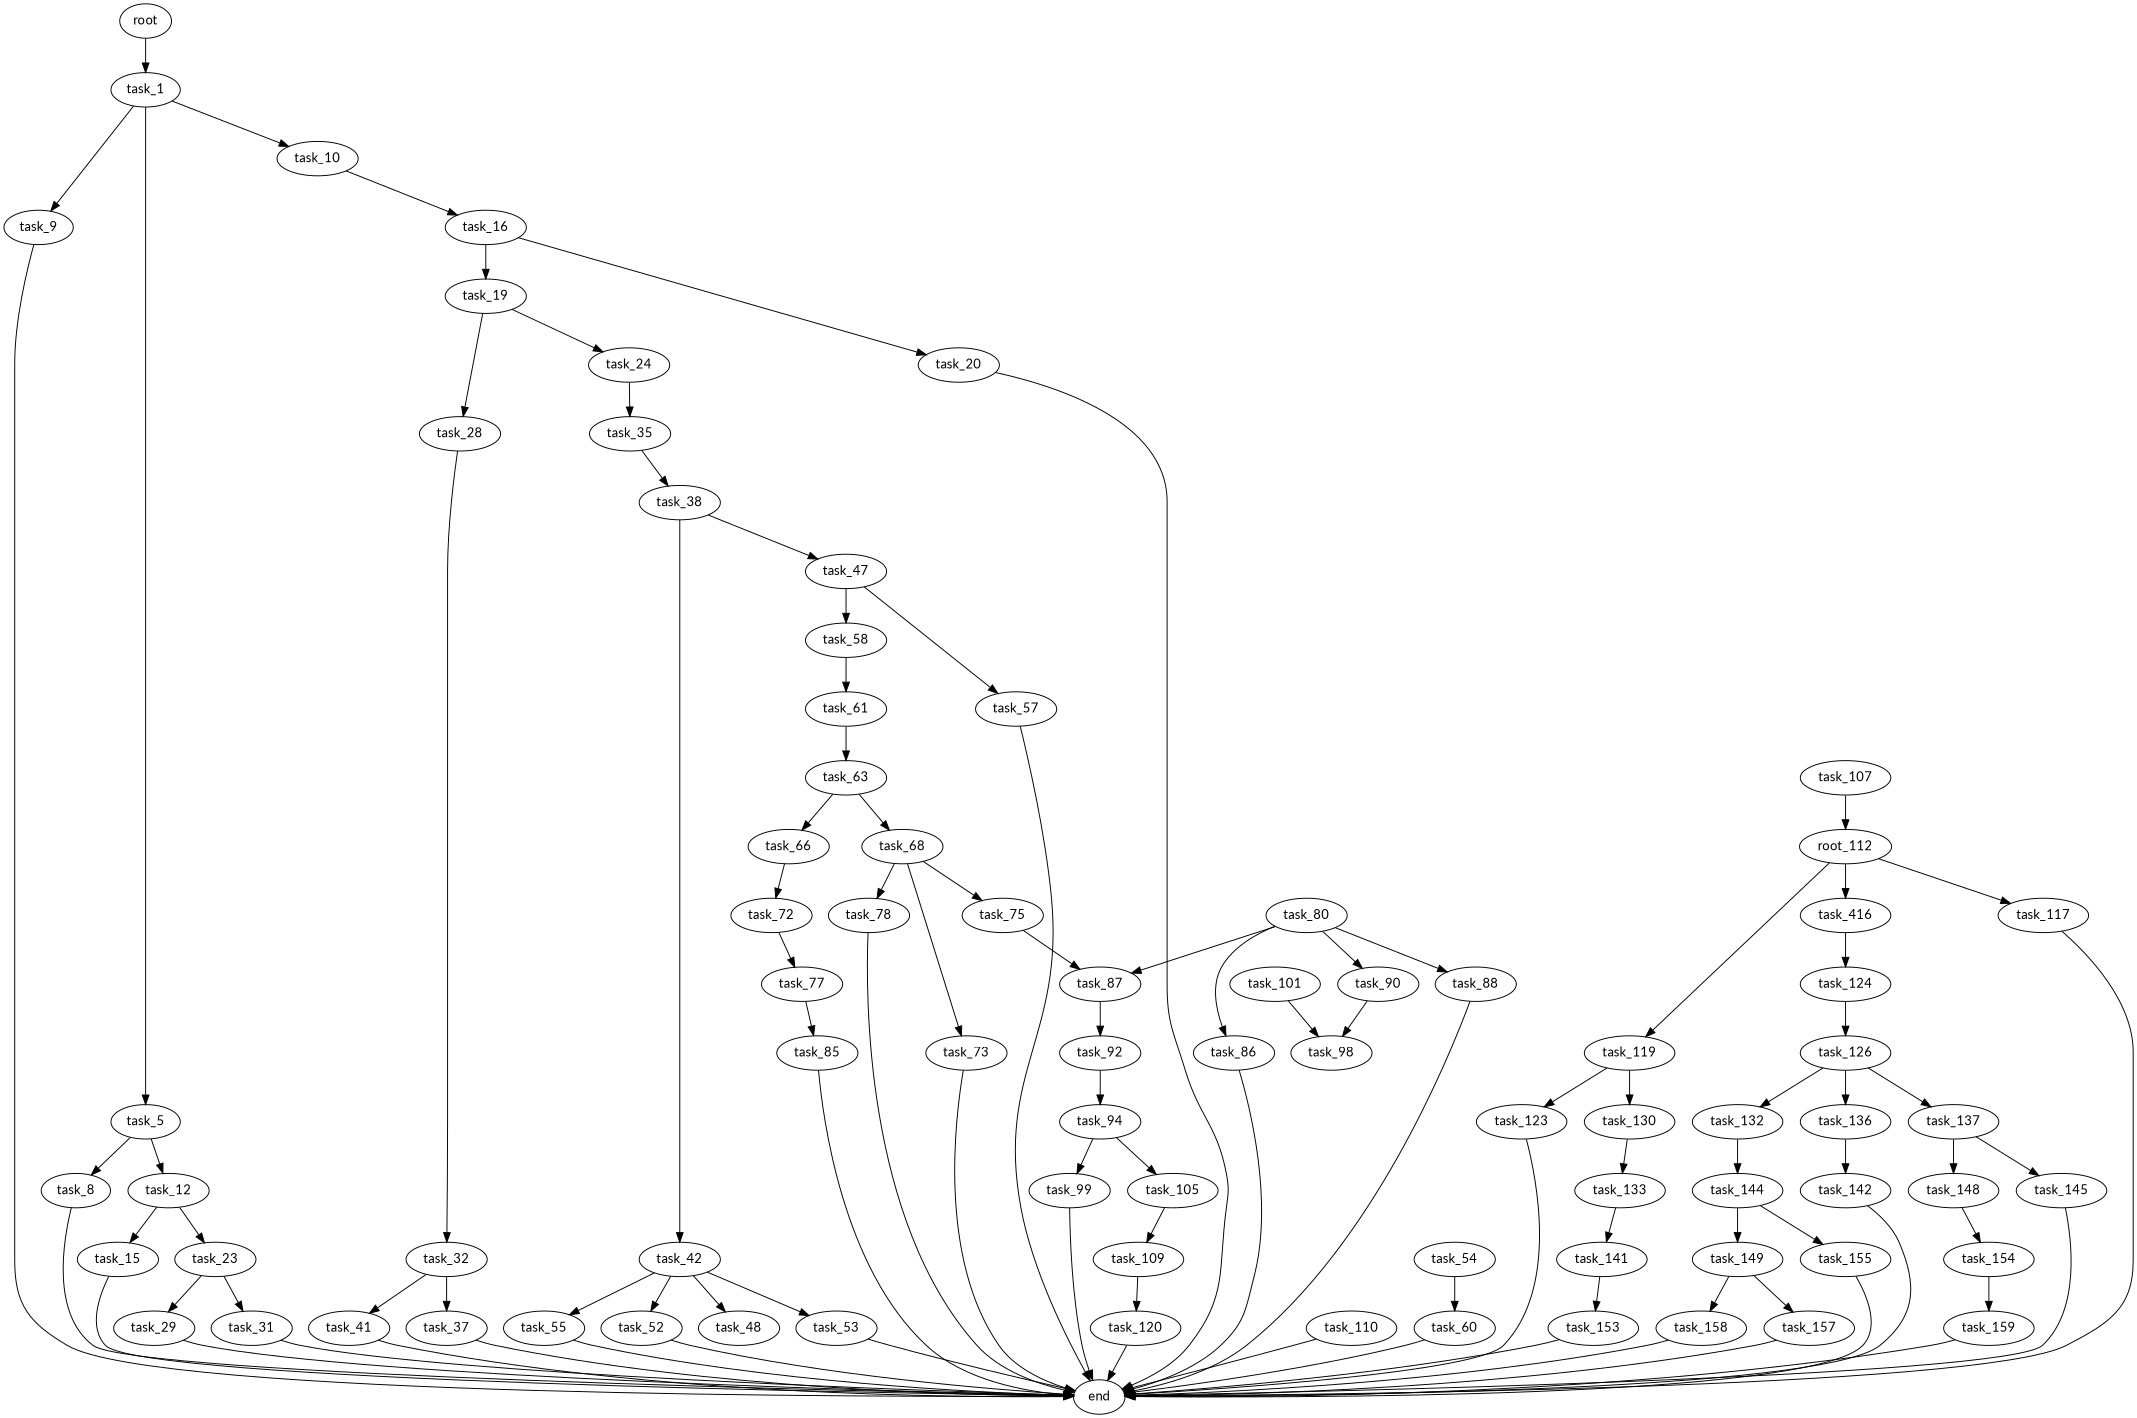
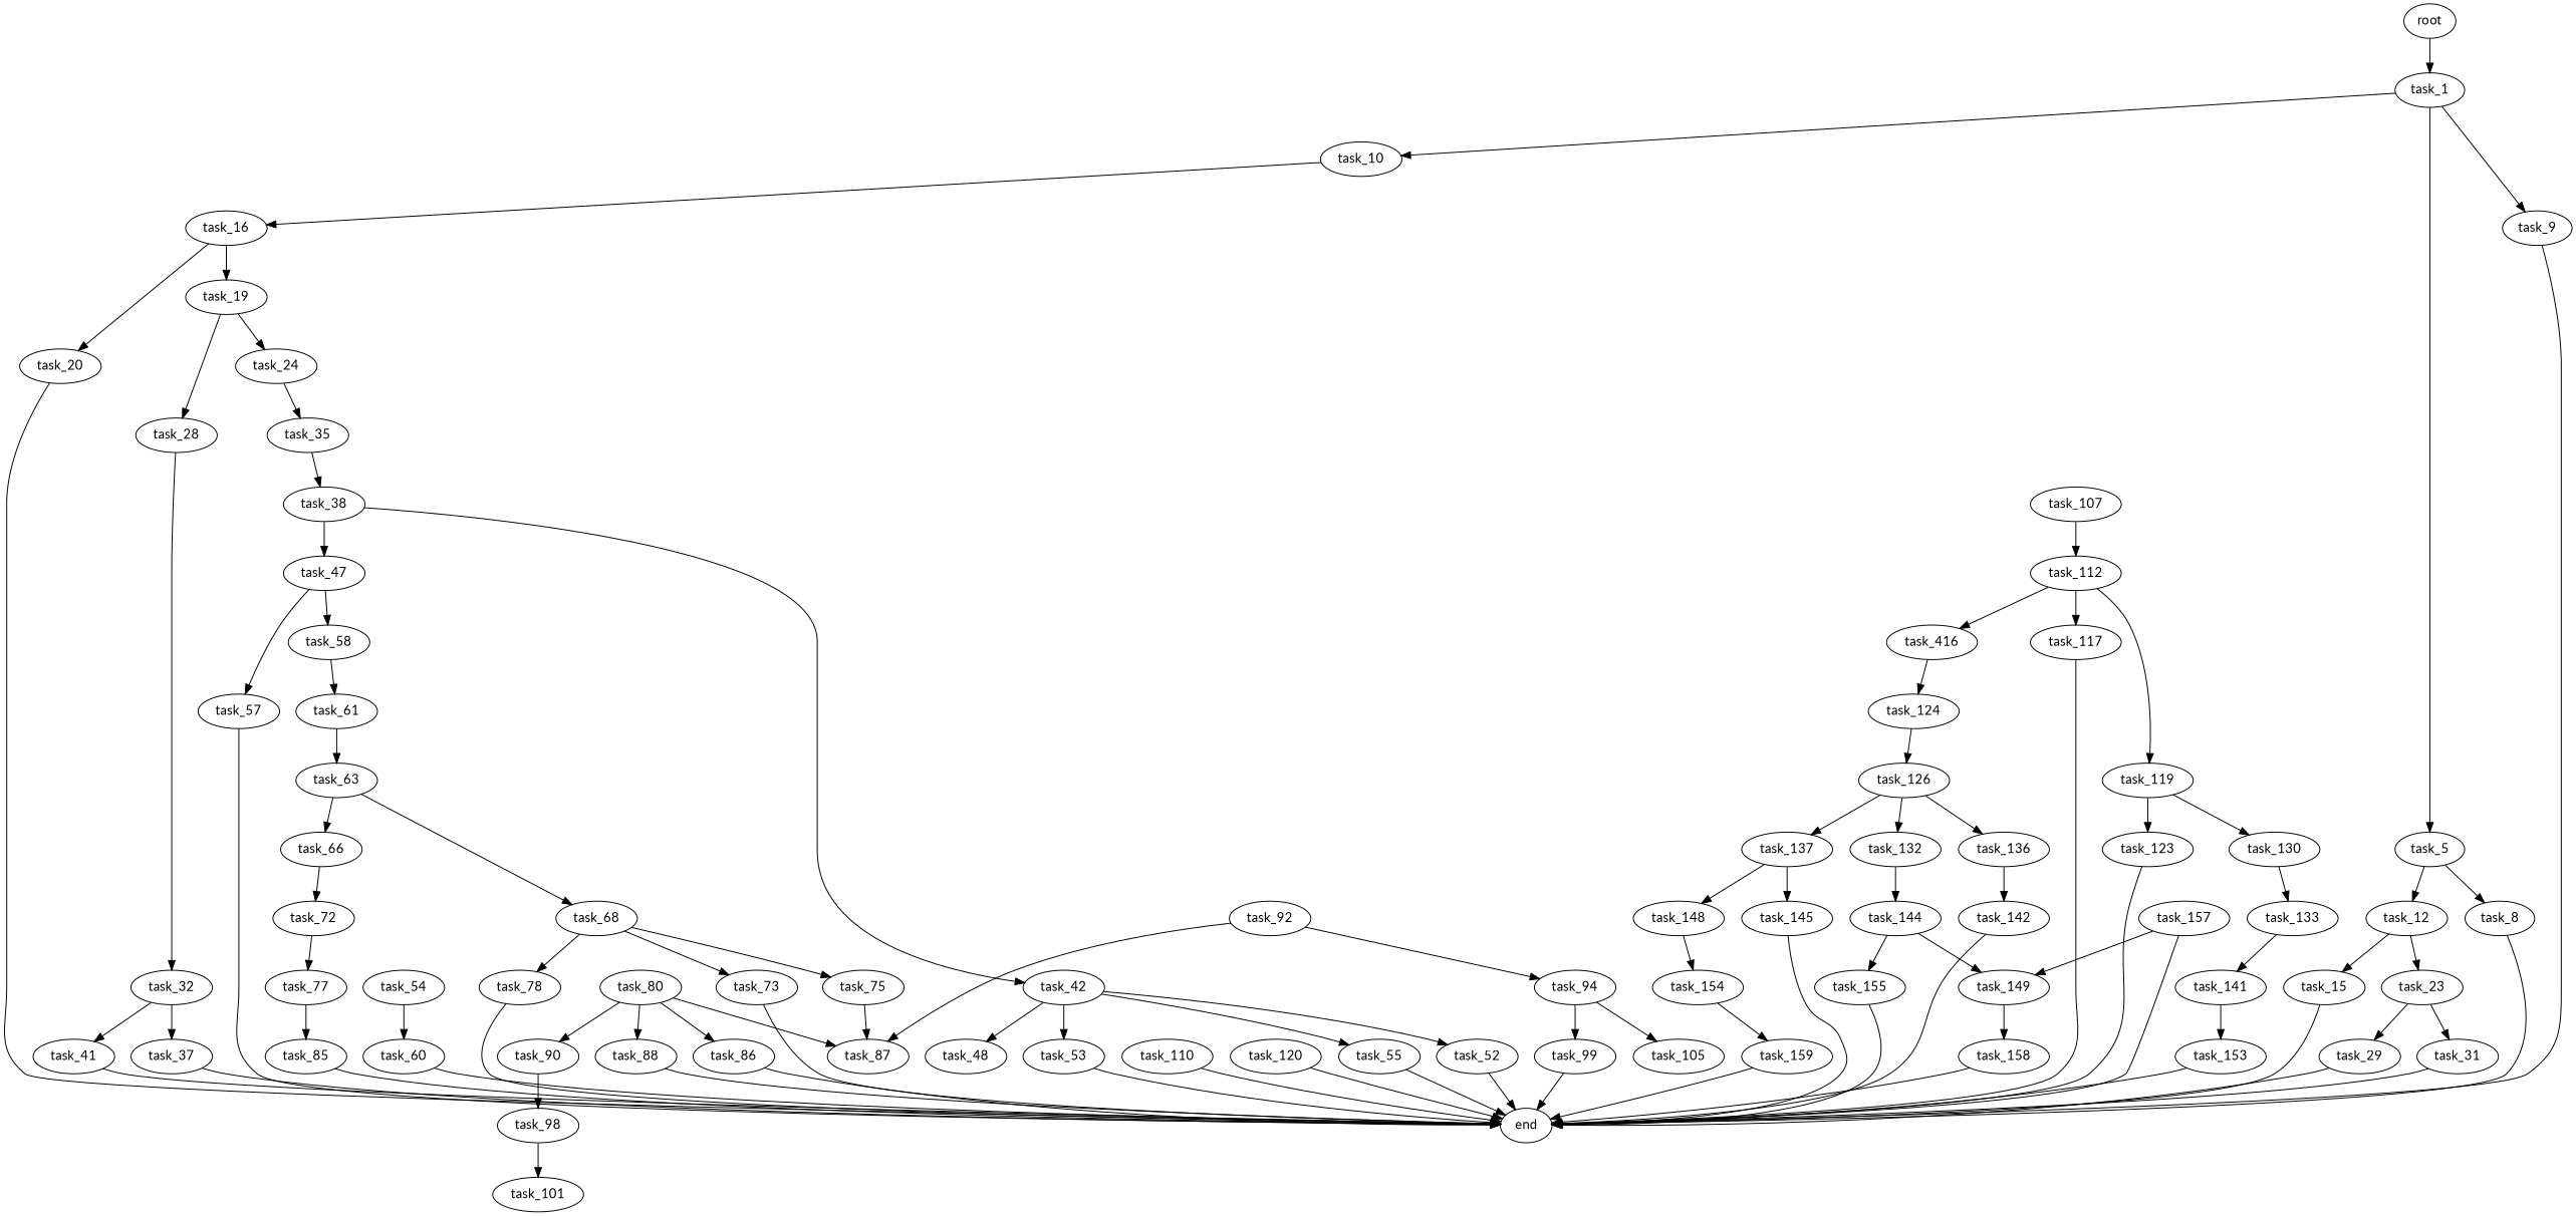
  digraph {
    fontname=Lato
    node [fontname=Lato]
    edge [fontname=Lato]
    root
    task_1
    task_5
    task_9
    task_10
    task_8
    task_12
    end
    task_16
    task_15
    task_23
    task_19
    task_20
    task_29
    task_31
    task_24
    task_28
    task_35
    task_32
    task_38
    task_37
    task_41
    task_42
    task_47
    task_48
    task_52
    task_53
    task_55
    task_57
    task_58
    task_61
    task_54
    task_60
    task_63
    task_66
    task_68
    task_72
    task_73
    task_75
    task_78
    task_77
    task_87
    task_85
    task_80
    task_86
    task_88
    task_90
    task_92
    task_98
    task_94
    task_101
    task_99
    task_105
-   task_109
    task_107
-   task_112 [label=root_112]
+   task_112
    task_110
    task_120
    n59 [label=task_416]
    task_117
    task_119
    task_124
    task_123
    task_130
    task_126
    task_133
    task_132
    task_136
    task_137
    task_141
    task_144
    task_142
    task_145
    task_148
    task_149
    task_155
    task_154
    task_153
    task_157
    task_158
    task_159
    root -> task_1
    task_1 -> task_5
    task_1 -> task_9
    task_1 -> task_10
    task_5 -> task_8
    task_5 -> task_12
    task_9 -> end
    task_10 -> task_16
    task_8 -> end
    task_12 -> task_15
    task_12 -> task_23
    task_16 -> task_19
    task_16 -> task_20
    task_15 -> end
    task_23 -> task_29
    task_23 -> task_31
    task_19 -> task_24
    task_19 -> task_28
    task_20 -> end
    task_29 -> end
    task_31 -> end
    task_24 -> task_35
    task_28 -> task_32
    task_35 -> task_38
    task_32 -> task_37
    task_32 -> task_41
    task_38 -> task_42
    task_38 -> task_47
    task_37 -> end
    task_41 -> end
    task_42 -> task_48
    task_42 -> task_52
    task_42 -> task_53
    task_42 -> task_55
    task_47 -> task_57
    task_47 -> task_58
    task_52 -> end
    task_53 -> end
    task_55 -> end
    task_57 -> end
    task_58 -> task_61
    task_61 -> task_63
    task_54 -> task_60
    task_60 -> end
    task_63 -> task_66
    task_63 -> task_68
    task_66 -> task_72
    task_68 -> task_73
    task_68 -> task_75
    task_68 -> task_78
    task_72 -> task_77
    task_73 -> end
    task_75 -> task_87
    task_78 -> end
    task_77 -> task_85
-   task_87 -> task_92
+   task_92 -> task_87
    task_85 -> end
    task_80 -> task_87
    task_80 -> task_86
    task_80 -> task_88
    task_80 -> task_90
    task_86 -> end
    task_88 -> end
    task_90 -> task_98
    task_92 -> task_94
-   task_101 -> task_98
+   task_98 -> task_101
    task_94 -> task_99
    task_94 -> task_105
    task_99 -> end
-   task_105 -> task_109
-   task_109 -> task_120
    task_107 -> task_112
    task_112 -> n59
    task_112 -> task_117
    task_112 -> task_119
    task_110 -> end
    task_120 -> end
    n59 -> task_124
    task_117 -> end
    task_119 -> task_123
    task_119 -> task_130
    task_124 -> task_126
    task_123 -> end
    task_130 -> task_133
    task_126 -> task_132
    task_126 -> task_136
    task_126 -> task_137
    task_133 -> task_141
    task_132 -> task_144
    task_136 -> task_142
    task_137 -> task_145
    task_137 -> task_148
    task_141 -> task_153
    task_144 -> task_149
    task_144 -> task_155
    task_142 -> end
    task_145 -> end
    task_148 -> task_154
-   task_149 -> task_157
+   task_157 -> task_149
    task_149 -> task_158
    task_155 -> end
    task_154 -> task_159
    task_153 -> end
    task_157 -> end
    task_158 -> end
    task_159 -> end
  }
